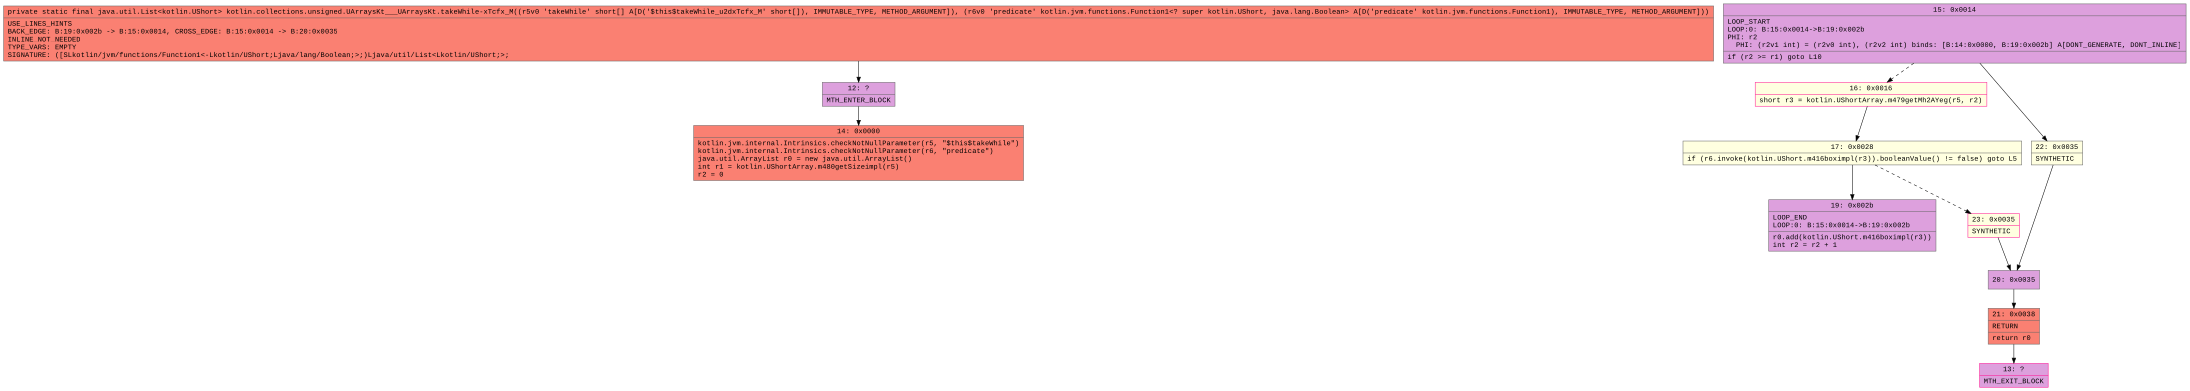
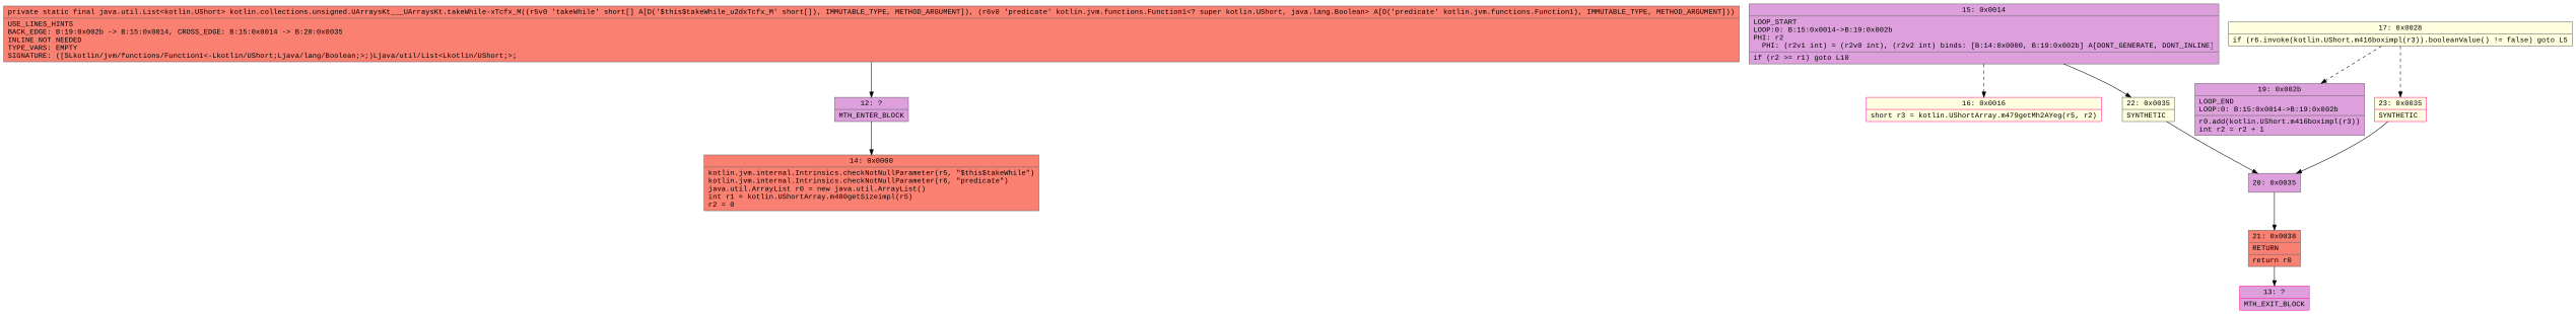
  digraph {
    fontname="Liberation Mono"
    node [color=gray40 fillcolor=plum fontname="Liberation Mono" shape=record style=filled]
    edge [fontname="Liberation Mono"]
    n1 [label="{12\:\ ?|MTH_ENTER_BLOCK\l}"]
    n2 [fillcolor=salmon label="{14\:\ 0x0000|kotlin.jvm.internal.Intrinsics.checkNotNullParameter(r5, \"$this$takeWhile\")\lkotlin.jvm.internal.Intrinsics.checkNotNullParameter(r6, \"predicate\")\ljava.util.ArrayList r0 = new java.util.ArrayList()\lint r1 = kotlin.UShortArray.m480getSizeimpl(r5)\lr2 = 0\l}"]
    n3 [label="{15\:\ 0x0014|LOOP_START\lLOOP:0: B:15:0x0014\-\>B:19:0x002b\lPHI: r2 \l  PHI: (r2v1 int) = (r2v0 int), (r2v2 int) binds: [B:14:0x0000, B:19:0x002b] A[DONT_GENERATE, DONT_INLINE]\l|if (r2 \>= r1) goto L10\l}"]
    n4 [color=deeppink fillcolor=lightyellow label="{16\:\ 0x0016|short r3 = kotlin.UShortArray.m479getMh2AYeg(r5, r2)\l}"]
    n5 [fillcolor=lightyellow label="{22\:\ 0x0035|SYNTHETIC\l}"]
    n6 [fillcolor=lightyellow label="{17\:\ 0x0028|if (r6.invoke(kotlin.UShort.m416boximpl(r3)).booleanValue() != false) goto L5\l}"]
    n7 [label="{20\:\ 0x0035}"]
    n8 [label="{19\:\ 0x002b|LOOP_END\lLOOP:0: B:15:0x0014\-\>B:19:0x002b\l|r0.add(kotlin.UShort.m416boximpl(r3))\lint r2 = r2 + 1\l}"]
    n9 [color=deeppink fillcolor=lightyellow label="{23\:\ 0x0035|SYNTHETIC\l}"]
    n10 [fillcolor=salmon label="{21\:\ 0x0038|RETURN\l|return r0\l}"]
    n11 [color=deeppink label="{13\:\ ?|MTH_EXIT_BLOCK\l}"]
    n12 [fillcolor=salmon label="{private static final java.util.List\<kotlin.UShort\> kotlin.collections.unsigned.UArraysKt___UArraysKt.takeWhile\-xTcfx_M((r5v0 'takeWhile' short[] A[D('$this$takeWhile_u2dxTcfx_M' short[]), IMMUTABLE_TYPE, METHOD_ARGUMENT]), (r6v0 'predicate' kotlin.jvm.functions.Function1\<? super kotlin.UShort, java.lang.Boolean\> A[D('predicate' kotlin.jvm.functions.Function1), IMMUTABLE_TYPE, METHOD_ARGUMENT]))  | USE_LINES_HINTS\lBACK_EDGE: B:19:0x002b \-\> B:15:0x0014, CROSS_EDGE: B:15:0x0014 \-\> B:20:0x0035\lINLINE_NOT_NEEDED\lTYPE_VARS: EMPTY\lSIGNATURE: ([SLkotlin\/jvm\/functions\/Function1\<\-Lkotlin\/UShort;Ljava\/lang\/Boolean;\>;)Ljava\/util\/List\<Lkotlin\/UShort;\>;\l}"]
    n1 -> n2
    n3 -> n4 [style=dashed]
    n3 -> n5
-   n4 -> n6
    n5 -> n7
-   n6 -> n8
+   n6 -> n8 [style=dashed]
    n6 -> n9 [style=dashed]
    n7 -> n10
    n9 -> n7
    n10 -> n11
    n12 -> n1
  }
